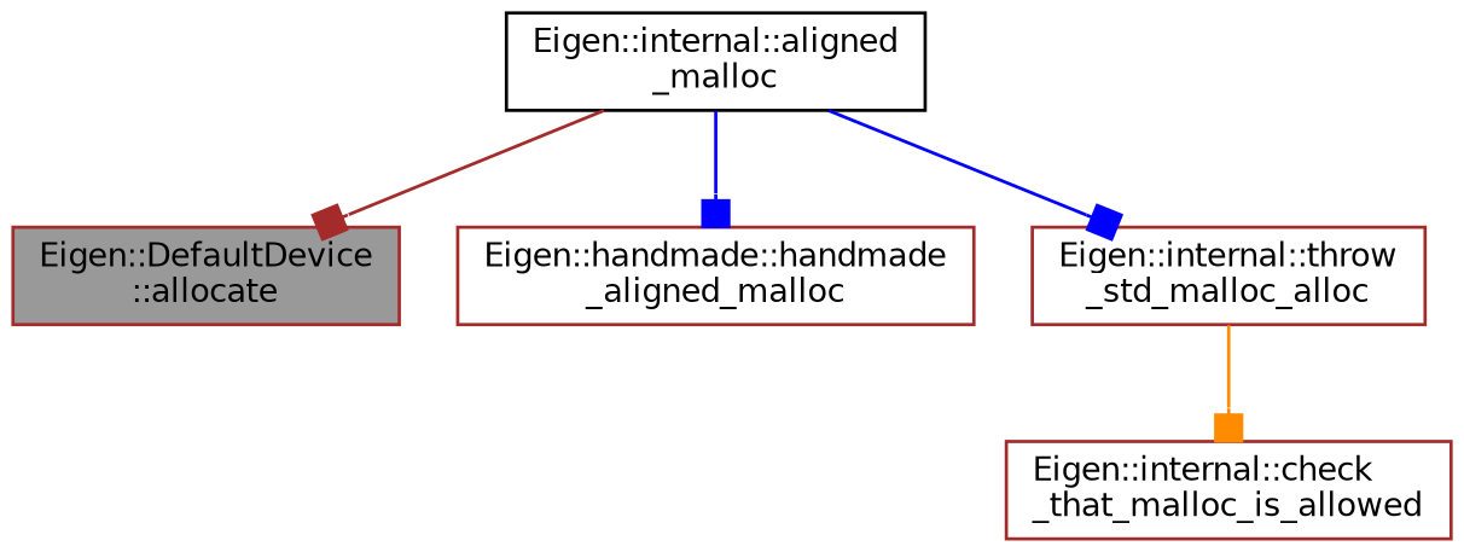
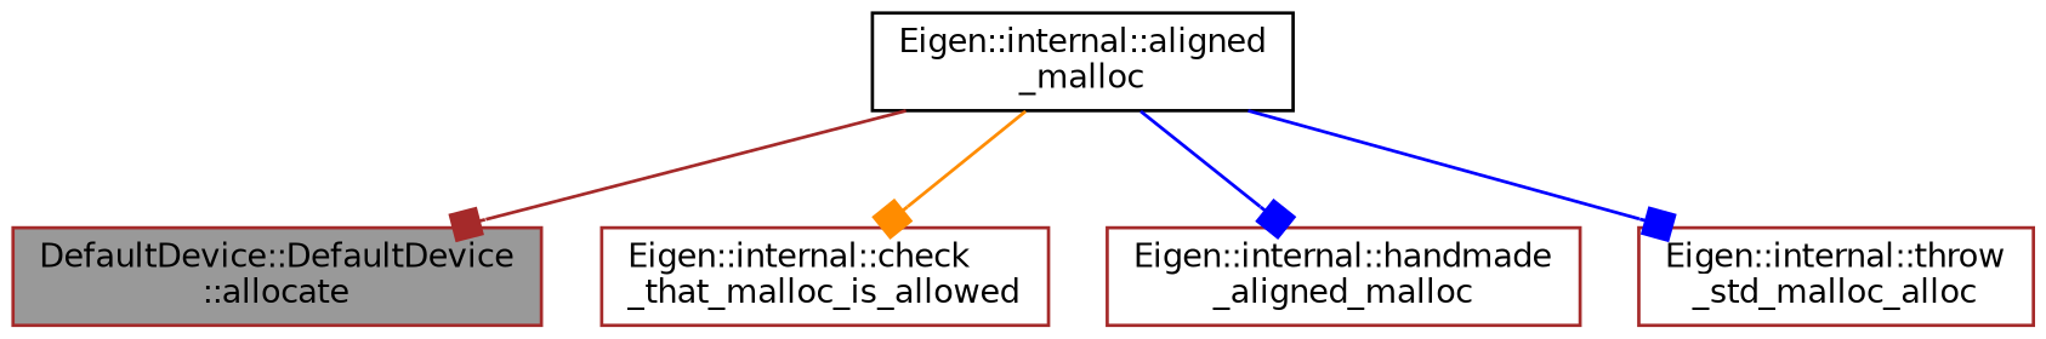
  digraph {
    rankdir=TB
    node [color=brown fillcolor=white fontname=Helvetica fontsize=10 shape=box style=filled]
    edge [arrowhead=box color=blue fontname=Helvetica fontsize=10 labelfontname=Helvetica labelfontsize=10 style=solid]
-   n1 [fillcolor=grey60 fontcolor=black height=0.2 label="Eigen::DefaultDevice\l::allocate" width=0.4]
+   n1 [fillcolor=grey60 fontcolor=black height=0.2 label="DefaultDevice::DefaultDevice\l::allocate" width=0.4]
    n2 [color=black height=0.2 label="Eigen::internal::aligned\l_malloc" width=0.4]
    n3 [height=0.2 label="Eigen::internal::check\l_that_malloc_is_allowed" width=0.4]
-   n4 [height=0.2 label="Eigen::handmade::handmade\l_aligned_malloc" width=0.4]
+   n4 [height=0.2 label="Eigen::internal::handmade\l_aligned_malloc" width=0.4]
    n5 [height=0.2 label="Eigen::internal::throw\l_std_malloc_alloc" width=0.4]
    n2 -> n1 [color=brown]
-   n5 -> n3 [color=darkorange]
+   n2 -> n3 [color=darkorange]
    n2 -> n4
    n2 -> n5
  }
